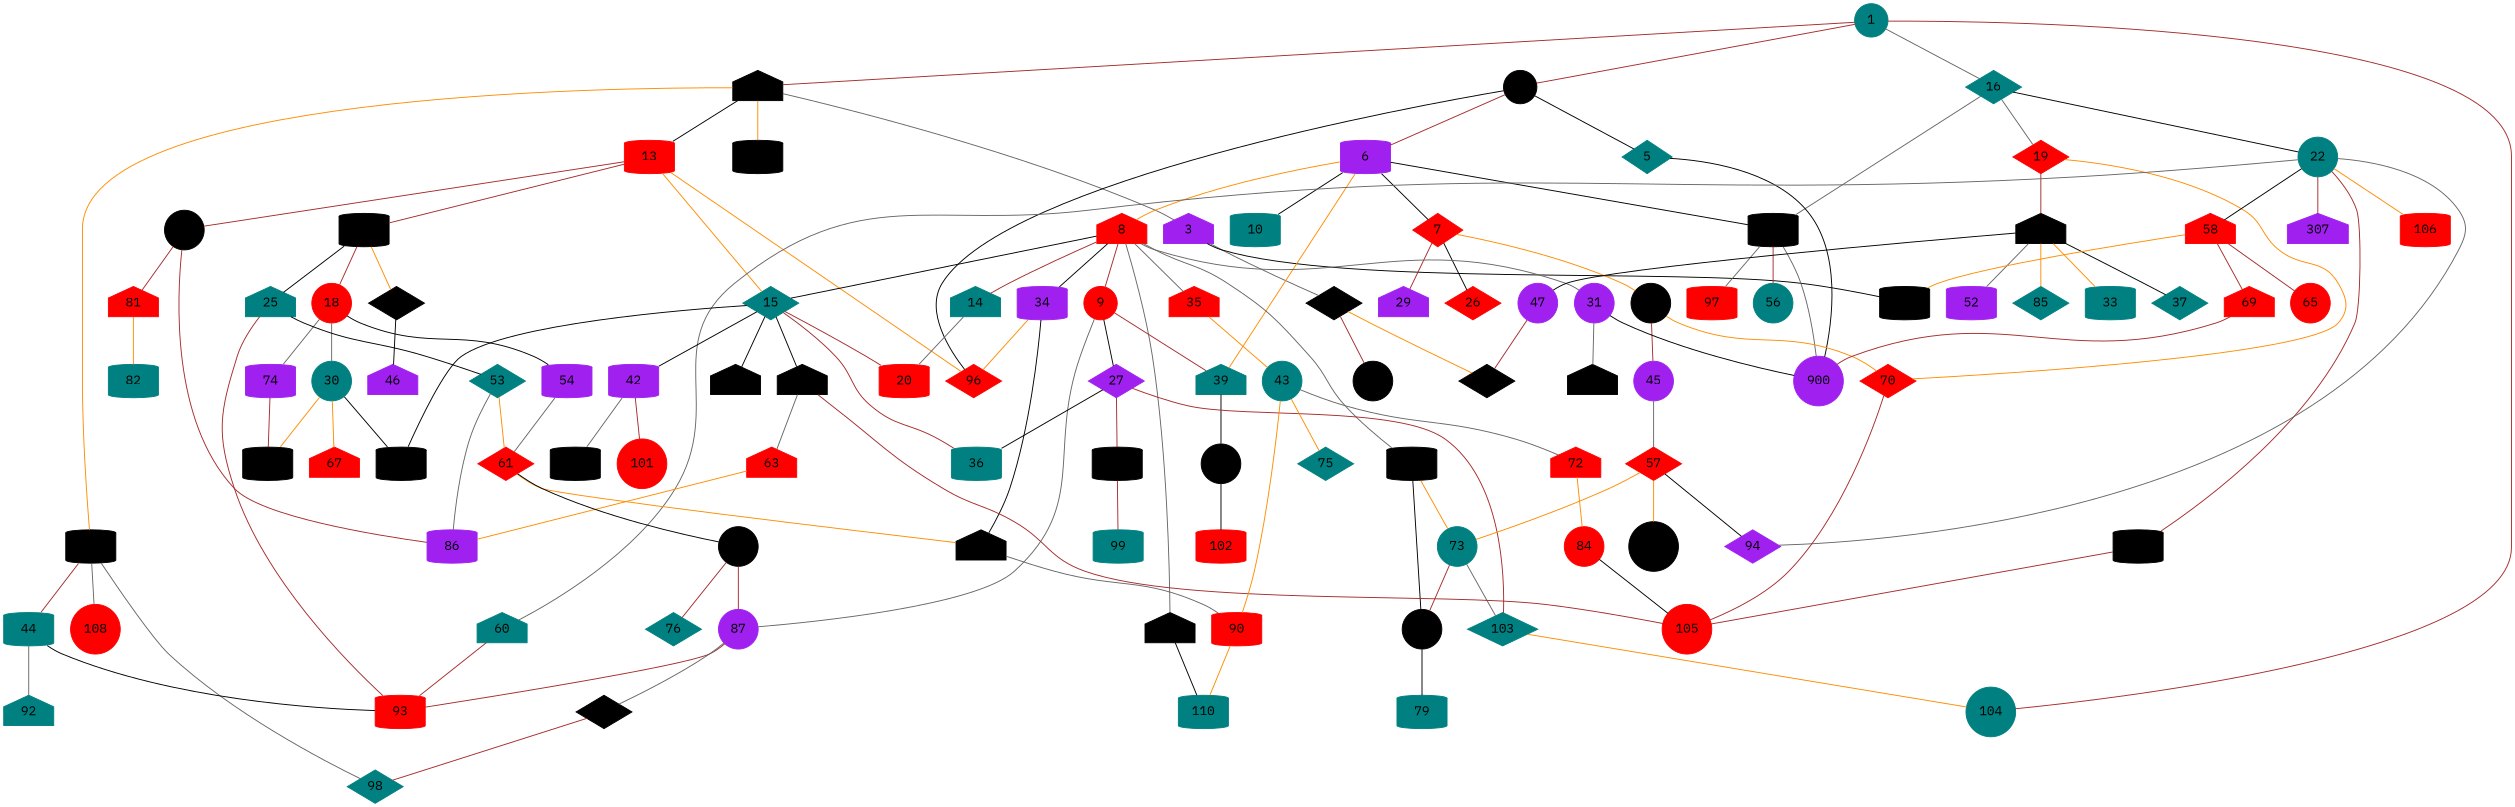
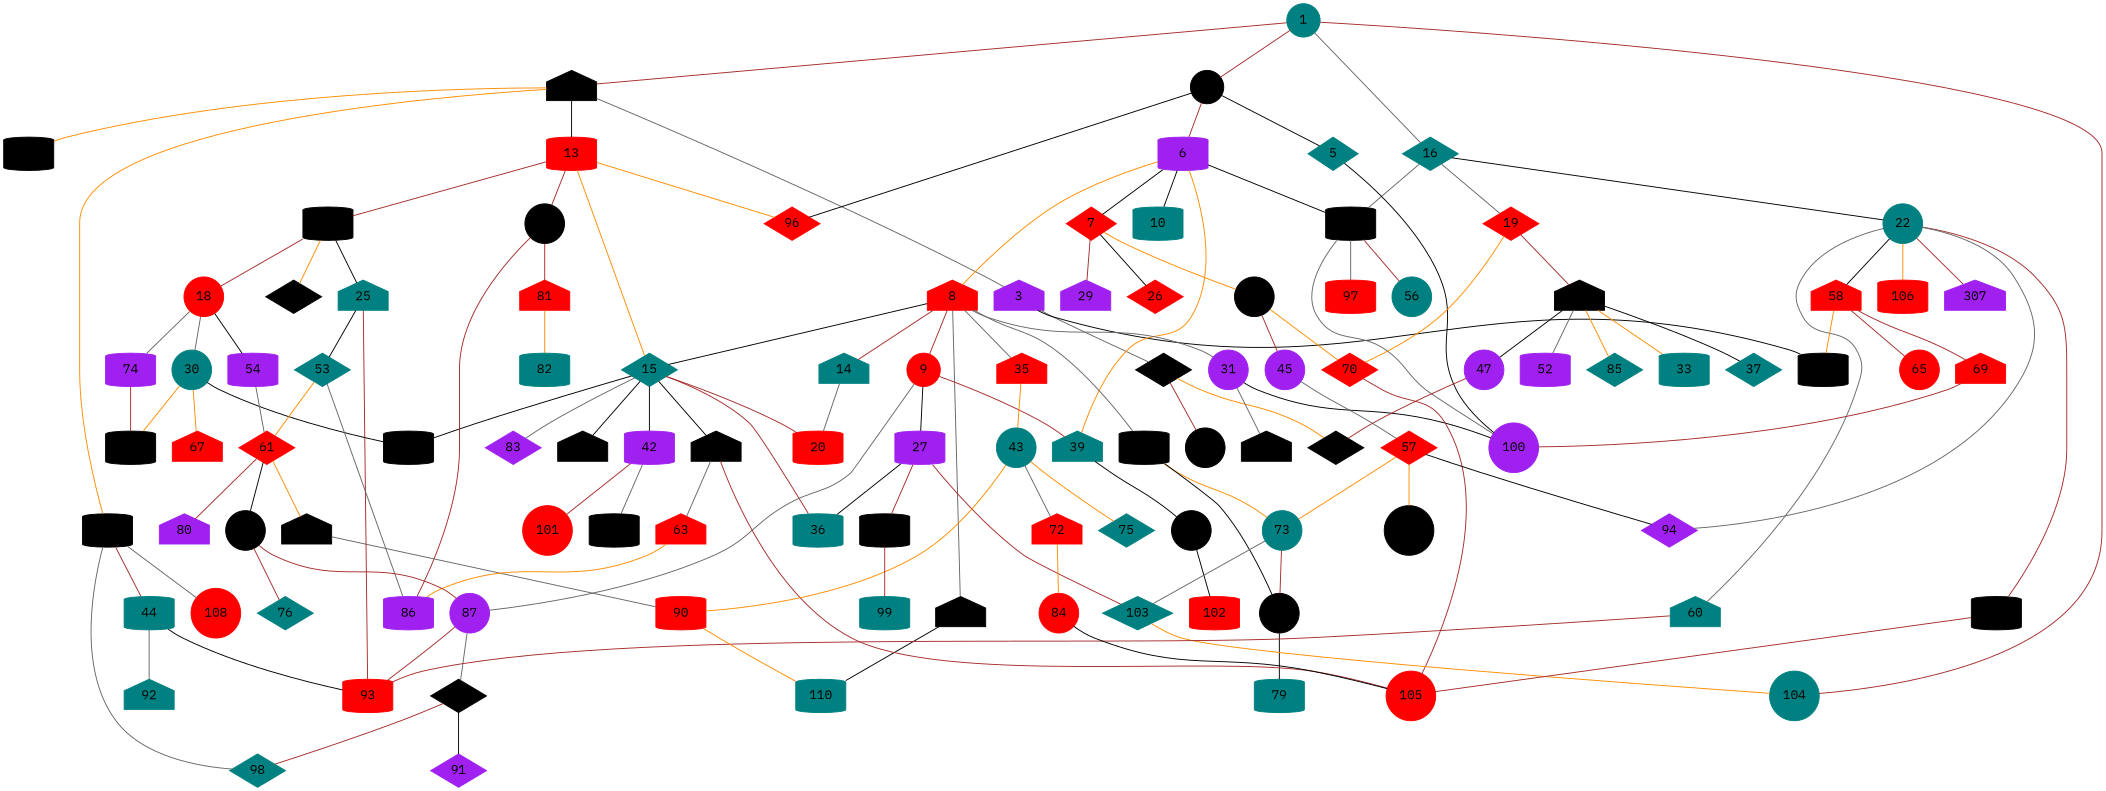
  graph {
    fontname="IBM Plex Mono"
    node [color=teal fontname="IBM Plex Mono" shape=cylinder style=filled]
    edge [color=brown fontname="IBM Plex Mono"]
    1 [shape=circle]
    2 [color=black shape=house]
    4 [color=black shape=circle]
    16 [shape=diamond]
    104 [shape=circle]
    3 [color=purple shape=house]
    13 [color=red]
    21 [color=black]
    38 [color=black]
    5 [shape=diamond]
    6 [color=purple]
    96 [color=red shape=diamond]
    49 [color=black]
    19 [color=red shape=diamond]
    22 [shape=circle]
    40 [color=black shape=diamond]
    64 [color=black]
    15 [shape=diamond]
    17 [color=black]
    66 [color=black shape=circle]
    44
    98 [shape=diamond]
    108 [color=red shape=circle]
    68 [color=black shape=diamond]
    88 [color=black shape=circle]
-   100 [color=purple shape=circle label=900]
+   100 [color=purple shape=circle]
    7 [color=red shape=diamond]
    8 [color=red shape=house]
    10
    39 [shape=house]
    11 [color=black shape=circle]
    26 [color=red shape=diamond]
    29 [color=purple shape=house]
    9 [color=red shape=circle]
    12 [color=black]
    14 [shape=house]
    31 [color=purple shape=circle]
-   34 [color=purple]
    35 [color=red shape=house]
    48 [color=black shape=house]
    55 [color=black shape=circle]
    56 [shape=circle]
    97 [color=red]
    45 [color=purple shape=circle]
    70 [color=red shape=diamond]
-   27 [color=purple shape=diamond]
+   27 [color=purple]
    87 [color=purple shape=circle]
    73 [shape=circle]
    78 [color=black shape=circle]
    20 [color=red]
    28 [color=black shape=house]
    36
    41 [color=black shape=house]
    42 [color=purple]
    62 [color=black]
+   83 [color=purple shape=diamond]
    50 [color=black shape=house]
    77 [color=black shape=house]
    43 [shape=circle]
    110
    32 [color=black]
    103 [shape=diamond]
    93 [color=red]
    89 [color=black shape=diamond]
    57 [color=red shape=diamond]
    105 [color=red shape=circle]
    79
    18 [color=red shape=circle]
    23 [color=black shape=diamond]
    25 [shape=house]
    86 [color=purple]
    81 [color=red shape=house]
    63 [color=red shape=house]
    59 [color=black]
    101 [color=red shape=circle]
    24 [color=black shape=house]
    51 [color=black]
    58 [color=red shape=house]
    60 [shape=house]
    94 [color=purple shape=diamond]
    106 [color=red]
    n82 [color=purple label=307 shape=house]
    30 [shape=circle]
    54 [color=purple]
    74 [color=purple]
-   46 [color=purple shape=house]
    53 [shape=diamond]
    67 [color=red shape=house]
    95 [color=black]
    61 [color=red shape=diamond]
    33
    37 [shape=diamond]
    47 [color=purple shape=circle]
    52 [color=purple]
    85 [shape=diamond]
    65 [color=red shape=circle]
    69 [color=red shape=house]
    99
    90 [color=red]
    72 [color=red shape=house]
    75 [shape=diamond]
    92 [shape=house]
    102 [color=red]
    84 [color=red shape=circle]
    109 [color=black shape=circle]
    71 [color=black shape=circle]
+   80 [color=purple shape=house]
    76 [shape=diamond]
    82
+   91 [color=purple shape=diamond]
    1 -- 2
    1 -- 4
    1 -- 16 [color=gray40]
    1 -- 104
    2 -- 3 [color=gray40]
    2 -- 13 [color=black]
    2 -- 21 [color=darkorange]
    2 -- 38 [color=darkorange]
    4 -- 5 [color=black]
    4 -- 6
    4 -- 96 [color=black]
    16 -- 49 [color=gray40]
    16 -- 19 [color=gray40]
    16 -- 22 [color=black]
    3 -- 40 [color=gray40]
    3 -- 64 [color=black]
    13 -- 96 [color=darkorange]
    13 -- 15 [color=darkorange]
    13 -- 17
    13 -- 66
    38 -- 44
    38 -- 98 [color=gray40]
    38 -- 108 [color=gray40]
    5 -- 100 [color=black]
    6 -- 49 [color=black]
    6 -- 7 [color=black]
    6 -- 8 [color=darkorange]
    6 -- 10 [color=black]
    6 -- 39 [color=darkorange]
    49 -- 100 [color=gray40]
    49 -- 56
    49 -- 97 [color=gray40]
    19 -- 70 [color=darkorange]
    19 -- 24
    22 -- 51
    22 -- 58 [color=black]
    22 -- 60 [color=gray40]
    22 -- 94 [color=gray40]
    22 -- 106 [color=darkorange]
    22 -- n82
    40 -- 68 [color=darkorange]
    40 -- 88
    15 -- 20
    15 -- 28 [color=black]
    15 -- 36
    15 -- 41 [color=black]
    15 -- 42 [color=black]
    15 -- 62 [color=black]
+   15 -- 83 [color=gray40]
    17 -- 18
    17 -- 23 [color=darkorange]
    17 -- 25 [color=black]
    66 -- 86
    66 -- 81
    44 -- 93 [color=black]
    44 -- 92 [color=gray40]
    7 -- 11 [color=darkorange]
    7 -- 26 [color=black]
    7 -- 29
    8 -- 15 [color=black]
    8 -- 9
    8 -- 12 [color=gray40]
    8 -- 14
    8 -- 31 [color=gray40]
-   8 -- 34 [color=black]
    8 -- 35 [color=gray40]
    8 -- 48 [color=gray40]
    39 -- 55 [color=black]
    11 -- 45
    11 -- 70 [color=darkorange]
    9 -- 39
    9 -- 27 [color=black]
    9 -- 87 [color=gray40]
    12 -- 73 [color=darkorange]
    12 -- 78 [color=black]
    14 -- 20 [color=gray40]
    31 -- 100 [color=black]
    31 -- 50 [color=gray40]
-   34 -- 96 [color=darkorange]
-   34 -- 77 [color=black]
    35 -- 43 [color=darkorange]
    48 -- 110 [color=black]
    55 -- 102 [color=black]
    45 -- 57 [color=gray40]
    70 -- 105
    27 -- 36 [color=black]
    27 -- 32
    27 -- 103
    87 -- 93
    87 -- 89 [color=gray40]
    73 -- 78
    73 -- 103 [color=gray40]
    78 -- 79 [color=black]
    41 -- 105
    41 -- 63 [color=gray40]
    42 -- 59 [color=gray40]
    42 -- 101
    77 -- 90 [color=gray40]
    43 -- 90 [color=darkorange]
    43 -- 72 [color=gray40]
    43 -- 75 [color=darkorange]
    32 -- 99
    103 -- 104 [color=darkorange]
    89 -- 98
+   89 -- 91 [color=black]
    57 -- 73 [color=darkorange]
    57 -- 94 [color=black]
    57 -- 109 [color=darkorange]
    18 -- 30 [color=gray40]
    18 -- 54 [color=black]
    18 -- 74 [color=gray40]
-   23 -- 46 [color=black]
    25 -- 93
    25 -- 53 [color=black]
    81 -- 82 [color=darkorange]
    63 -- 86 [color=darkorange]
    24 -- 33 [color=darkorange]
    24 -- 37 [color=black]
    24 -- 47 [color=black]
    24 -- 52 [color=gray40]
    24 -- 85 [color=darkorange]
    51 -- 105
    58 -- 64 [color=darkorange]
    58 -- 65
    58 -- 69
    60 -- 93
    30 -- 62 [color=black]
    30 -- 67 [color=darkorange]
    30 -- 95 [color=darkorange]
    54 -- 61 [color=gray40]
    74 -- 95
    53 -- 86 [color=gray40]
    53 -- 61 [color=darkorange]
    61 -- 77 [color=darkorange]
    61 -- 71 [color=black]
+   61 -- 80
    47 -- 68
    69 -- 100
    90 -- 110 [color=darkorange]
    72 -- 84 [color=darkorange]
    84 -- 105 [color=black]
    71 -- 87
    71 -- 76
  }
